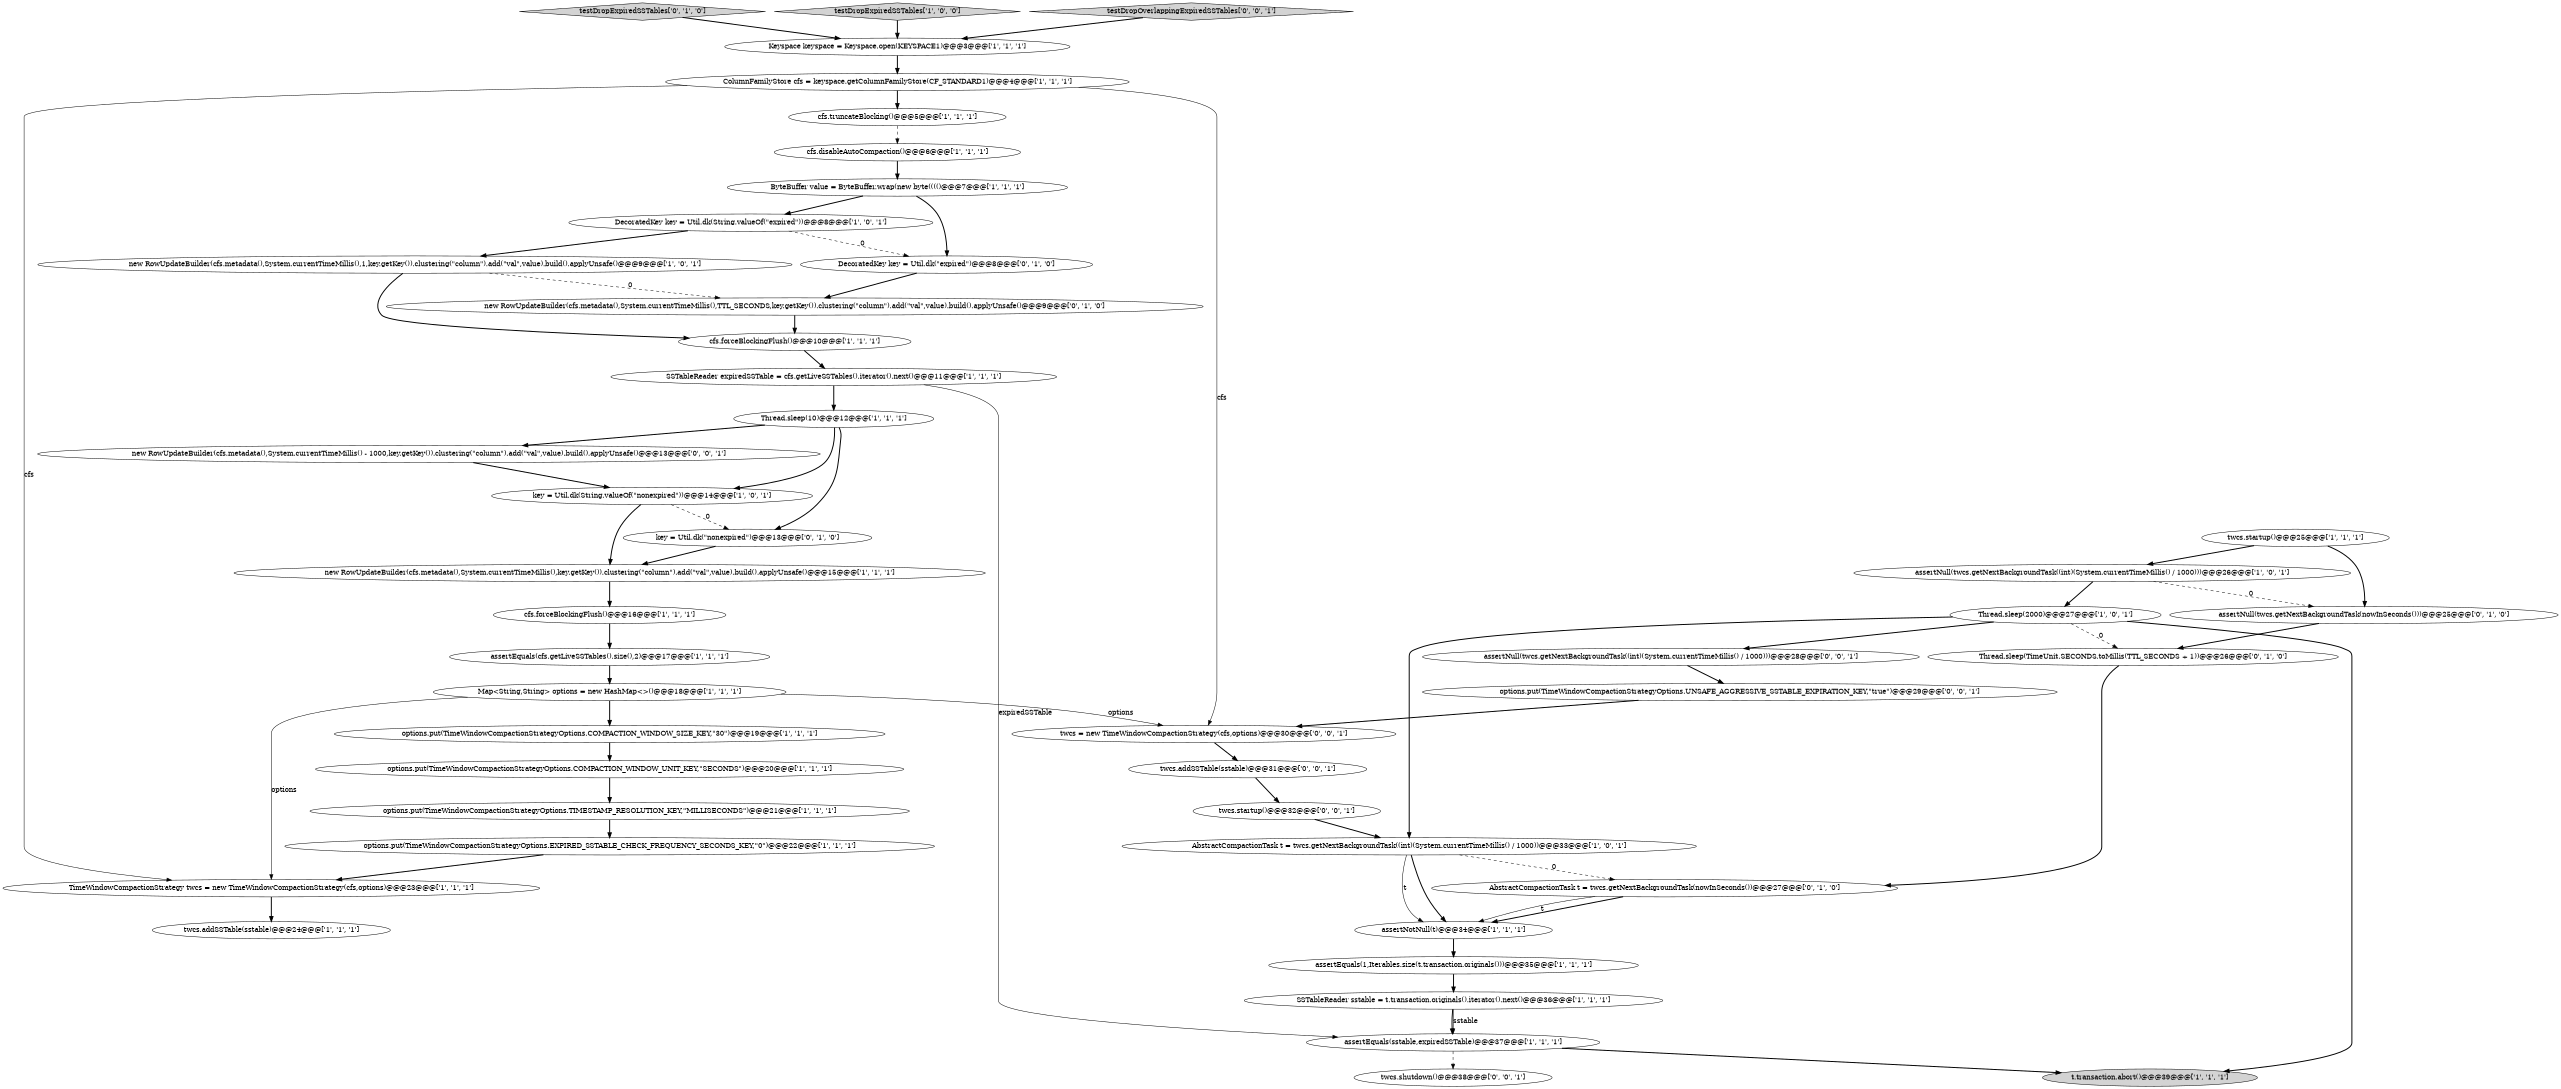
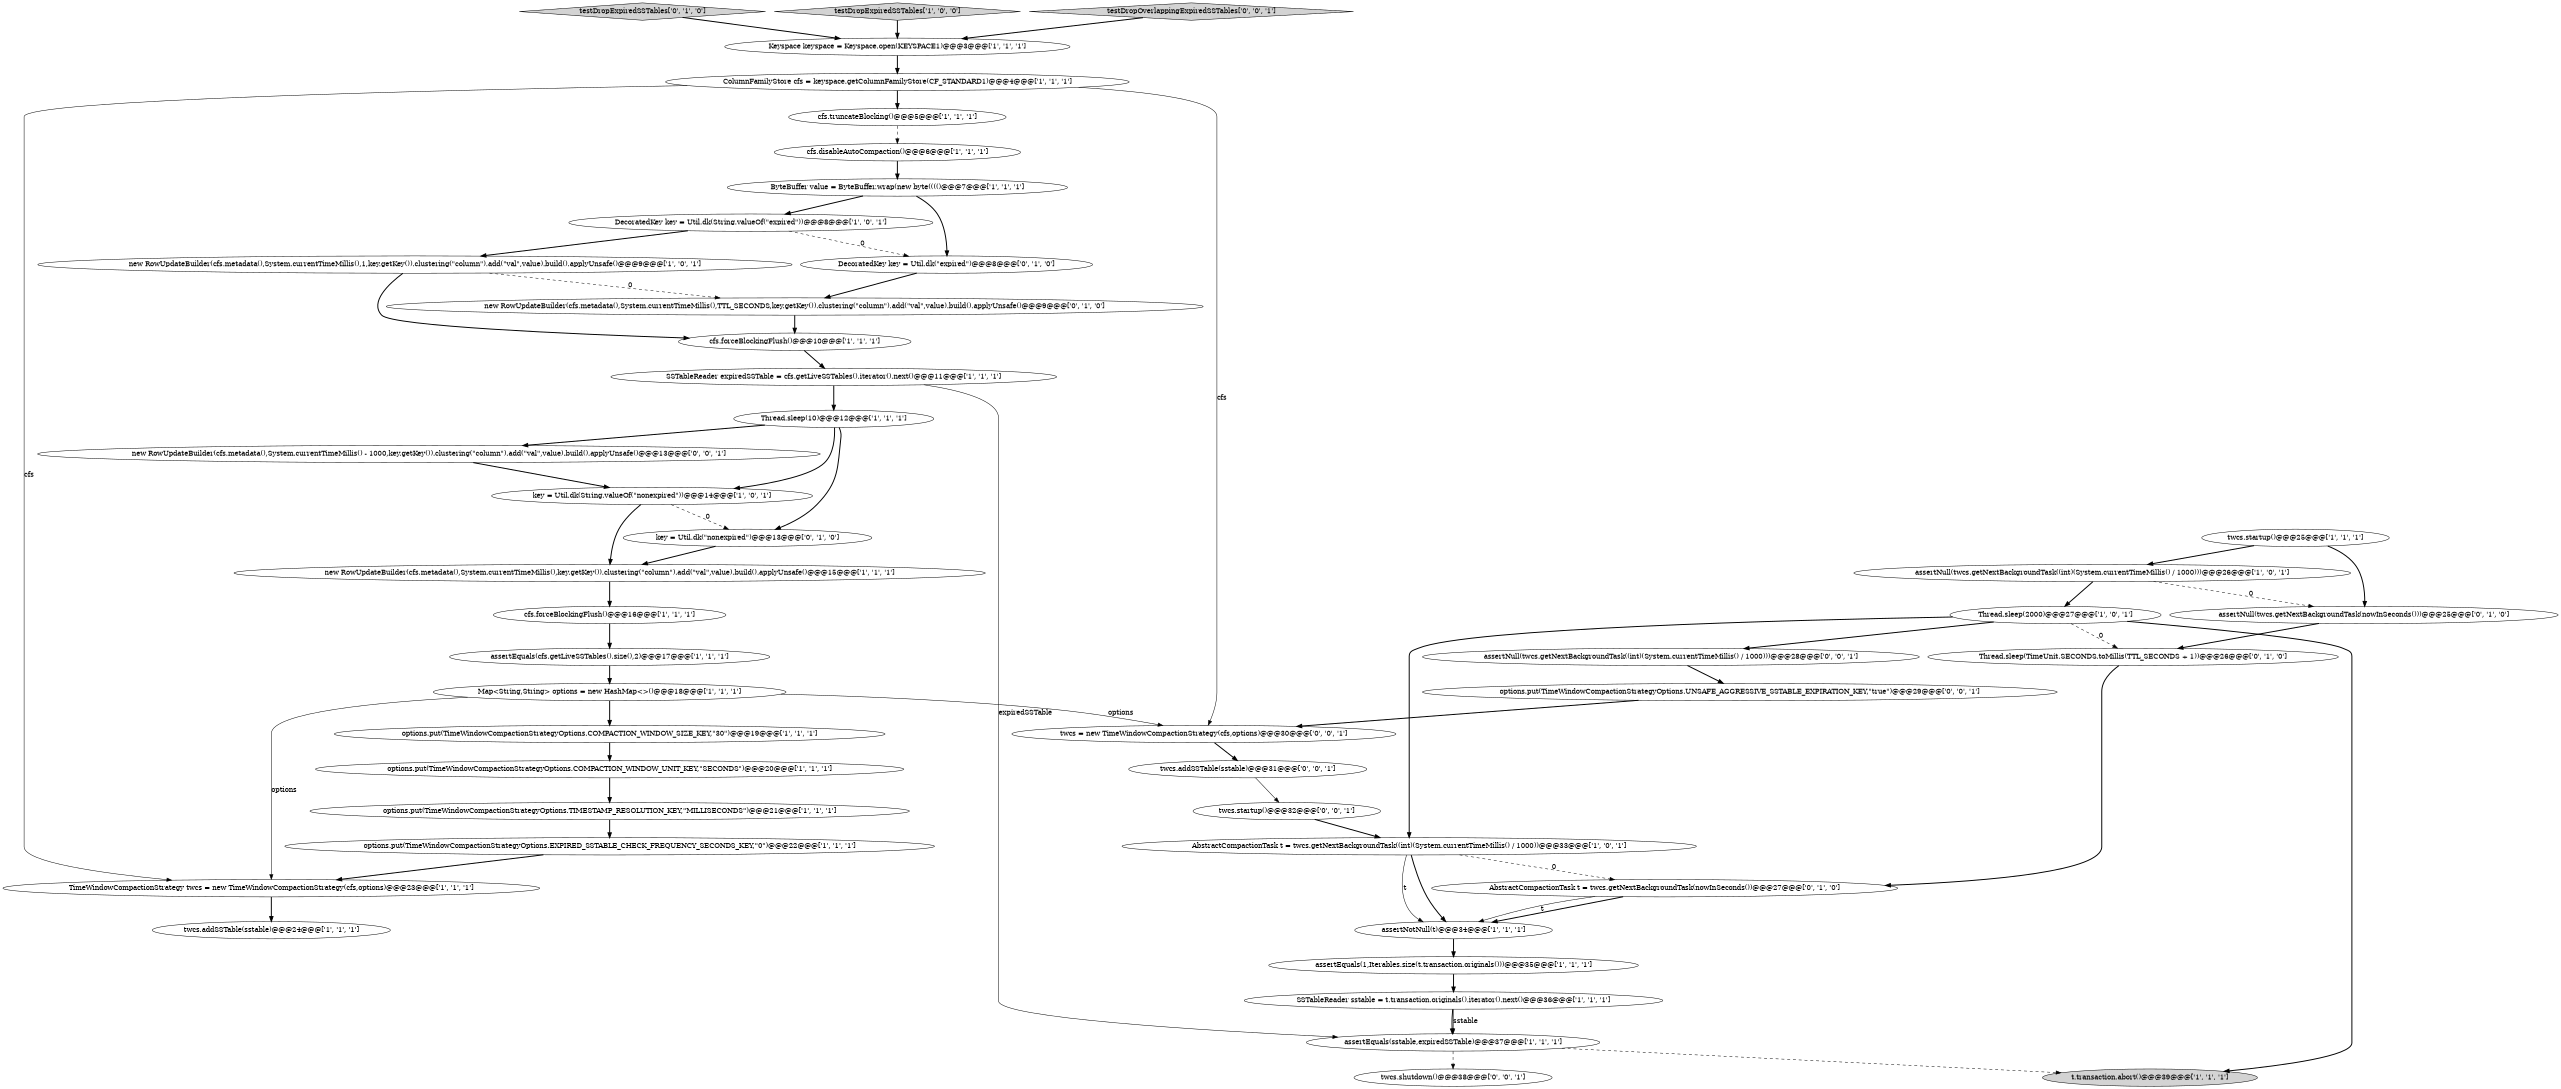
  digraph {
    node [fillcolor=white shape=ellipse style=filled]
    edge [style=bold]
    n1 [label="cfs.disableAutoCompaction()@@@6@@@['1', '1', '1']"]
    n2 [label="ByteBuffer value = ByteBuffer.wrap(new byte(((()@@@7@@@['1', '1', '1']"]
    n3 [label="DecoratedKey key = Util.dk(\"expired\")@@@8@@@['0', '1', '0']"]
    n4 [label="DecoratedKey key = Util.dk(String.valueOf(\"expired\"))@@@8@@@['1', '0', '1']"]
    n5 [label="new RowUpdateBuilder(cfs.metadata(),System.currentTimeMillis(),1,key.getKey()).clustering(\"column\").add(\"val\",value).build().applyUnsafe()@@@9@@@['1', '0', '1']"]
    n6 [label="cfs.forceBlockingFlush()@@@10@@@['1', '1', '1']"]
    n7 [label="new RowUpdateBuilder(cfs.metadata(),System.currentTimeMillis(),TTL_SECONDS,key.getKey()).clustering(\"column\").add(\"val\",value).build().applyUnsafe()@@@9@@@['0', '1', '0']"]
    n8 [label="SSTableReader expiredSSTable = cfs.getLiveSSTables().iterator().next()@@@11@@@['1', '1', '1']"]
    n9 [label="TimeWindowCompactionStrategy twcs = new TimeWindowCompactionStrategy(cfs,options)@@@23@@@['1', '1', '1']"]
    n10 [label="twcs.addSSTable(sstable)@@@24@@@['1', '1', '1']"]
    n11 [fillcolor=lightgray label="t.transaction.abort()@@@39@@@['1', '1', '1']"]
    n12 [label="Thread.sleep(TimeUnit.SECONDS.toMillis(TTL_SECONDS + 1))@@@26@@@['0', '1', '0']"]
    n13 [label="AbstractCompactionTask t = twcs.getNextBackgroundTask(nowInSeconds())@@@27@@@['0', '1', '0']"]
    n14 [label="assertNotNull(t)@@@34@@@['1', '1', '1']"]
    n15 [label="assertEquals(1,Iterables.size(t.transaction.originals()))@@@35@@@['1', '1', '1']"]
    n16 [label="SSTableReader sstable = t.transaction.originals().iterator().next()@@@36@@@['1', '1', '1']"]
    n17 [fillcolor=lightgray label="testDropExpiredSSTables['0', '1', '0']" shape=diamond]
    n18 [label="Keyspace keyspace = Keyspace.open(KEYSPACE1)@@@3@@@['1', '1', '1']"]
    n19 [label="ColumnFamilyStore cfs = keyspace.getColumnFamilyStore(CF_STANDARD1)@@@4@@@['1', '1', '1']"]
    n20 [label="Thread.sleep(10)@@@12@@@['1', '1', '1']"]
    n21 [label="assertEquals(sstable,expiredSSTable)@@@37@@@['1', '1', '1']"]
    n22 [label="options.put(TimeWindowCompactionStrategyOptions.COMPACTION_WINDOW_UNIT_KEY,\"SECONDS\")@@@20@@@['1', '1', '1']"]
    n23 [label="options.put(TimeWindowCompactionStrategyOptions.TIMESTAMP_RESOLUTION_KEY,\"MILLISECONDS\")@@@21@@@['1', '1', '1']"]
    n24 [label="options.put(TimeWindowCompactionStrategyOptions.EXPIRED_SSTABLE_CHECK_FREQUENCY_SECONDS_KEY,\"0\")@@@22@@@['1', '1', '1']"]
    n25 [label="cfs.forceBlockingFlush()@@@16@@@['1', '1', '1']"]
    n26 [label="assertEquals(cfs.getLiveSSTables().size(),2)@@@17@@@['1', '1', '1']"]
    n27 [label="Map<String,String> options = new HashMap<>()@@@18@@@['1', '1', '1']"]
    n28 [label="twcs = new TimeWindowCompactionStrategy(cfs,options)@@@30@@@['0', '0', '1']"]
    n29 [label="options.put(TimeWindowCompactionStrategyOptions.COMPACTION_WINDOW_SIZE_KEY,\"30\")@@@19@@@['1', '1', '1']"]
    n30 [label="twcs.startup()@@@32@@@['0', '0', '1']"]
    n31 [label="AbstractCompactionTask t = twcs.getNextBackgroundTask((int)(System.currentTimeMillis() / 1000))@@@33@@@['1', '0', '1']"]
    n32 [label="key = Util.dk(String.valueOf(\"nonexpired\"))@@@14@@@['1', '0', '1']"]
    n33 [label="new RowUpdateBuilder(cfs.metadata(),System.currentTimeMillis() - 1000,key.getKey()).clustering(\"column\").add(\"val\",value).build().applyUnsafe()@@@13@@@['0', '0', '1']"]
    n34 [label="key = Util.dk(\"nonexpired\")@@@13@@@['0', '1', '0']"]
    n35 [label="new RowUpdateBuilder(cfs.metadata(),System.currentTimeMillis(),key.getKey()).clustering(\"column\").add(\"val\",value).build().applyUnsafe()@@@15@@@['1', '1', '1']"]
    n36 [label="assertNull(twcs.getNextBackgroundTask((int)(System.currentTimeMillis() / 1000)))@@@28@@@['0', '0', '1']"]
    n37 [label="options.put(TimeWindowCompactionStrategyOptions.UNSAFE_AGGRESSIVE_SSTABLE_EXPIRATION_KEY,\"true\")@@@29@@@['0', '0', '1']"]
    n38 [label="cfs.truncateBlocking()@@@5@@@['1', '1', '1']"]
    n39 [label="twcs.addSSTable(sstable)@@@31@@@['0', '0', '1']"]
    n40 [label="twcs.shutdown()@@@38@@@['0', '0', '1']"]
    n41 [label="assertNull(twcs.getNextBackgroundTask(nowInSeconds()))@@@25@@@['0', '1', '0']"]
    n42 [fillcolor=lightgray label="testDropExpiredSSTables['1', '0', '0']" shape=diamond]
    n43 [label="twcs.startup()@@@25@@@['1', '1', '1']"]
    n44 [label="assertNull(twcs.getNextBackgroundTask((int)(System.currentTimeMillis() / 1000)))@@@26@@@['1', '0', '1']"]
    n45 [fillcolor=lightgray label="testDropOverlappingExpiredSSTables['0', '0', '1']" shape=diamond]
    n46 [label="Thread.sleep(2000)@@@27@@@['1', '0', '1']"]
    n1 -> n2
    n2 -> n3
    n2 -> n4
    n3 -> n7
    n4 -> n3 [label=0 style=dashed]
    n4 -> n5
    n5 -> n6
    n5 -> n7 [label=0 style=dashed]
    n6 -> n8
    n7 -> n6
    n8 -> n20
    n8 -> n21 [label=expiredSSTable style=solid]
    n9 -> n10
    n12 -> n13
    n13 -> n14
    n13 -> n14 [label=t style=solid]
    n14 -> n15
    n15 -> n16
    n16 -> n21 [label=sstable style=solid]
    n16 -> n21
    n17 -> n18
    n18 -> n19
    n19 -> n9 [label=cfs style=solid]
    n19 -> n28 [label=cfs style=solid]
    n19 -> n38
    n20 -> n32
    n20 -> n33
    n20 -> n34
-   n21 -> n11
+   n21 -> n11 [style=dashed]
    n21 -> n40 [style=dashed]
    n22 -> n23
    n23 -> n24
    n24 -> n9
    n25 -> n26
    n26 -> n27
    n27 -> n9 [label=options style=solid]
    n27 -> n28 [label=options style=solid]
    n27 -> n29
    n28 -> n39
    n29 -> n22
    n30 -> n31
    n31 -> n13 [label=0 style=dashed]
    n31 -> n14 [label=t style=solid]
    n31 -> n14
    n32 -> n34 [label=0 style=dashed]
    n32 -> n35
    n33 -> n32
    n34 -> n35
    n35 -> n25
    n36 -> n37
    n37 -> n28
    n38 -> n1 [style=dashed]
-   n39 -> n30
+   n39 -> n30 [style=solid]
    n41 -> n12
    n42 -> n18
    n43 -> n41
    n43 -> n44
    n44 -> n41 [label=0 style=dashed]
    n44 -> n46
    n45 -> n18
    n46 -> n11
    n46 -> n12 [label=0 style=dashed]
    n46 -> n31
    n46 -> n36
  }
